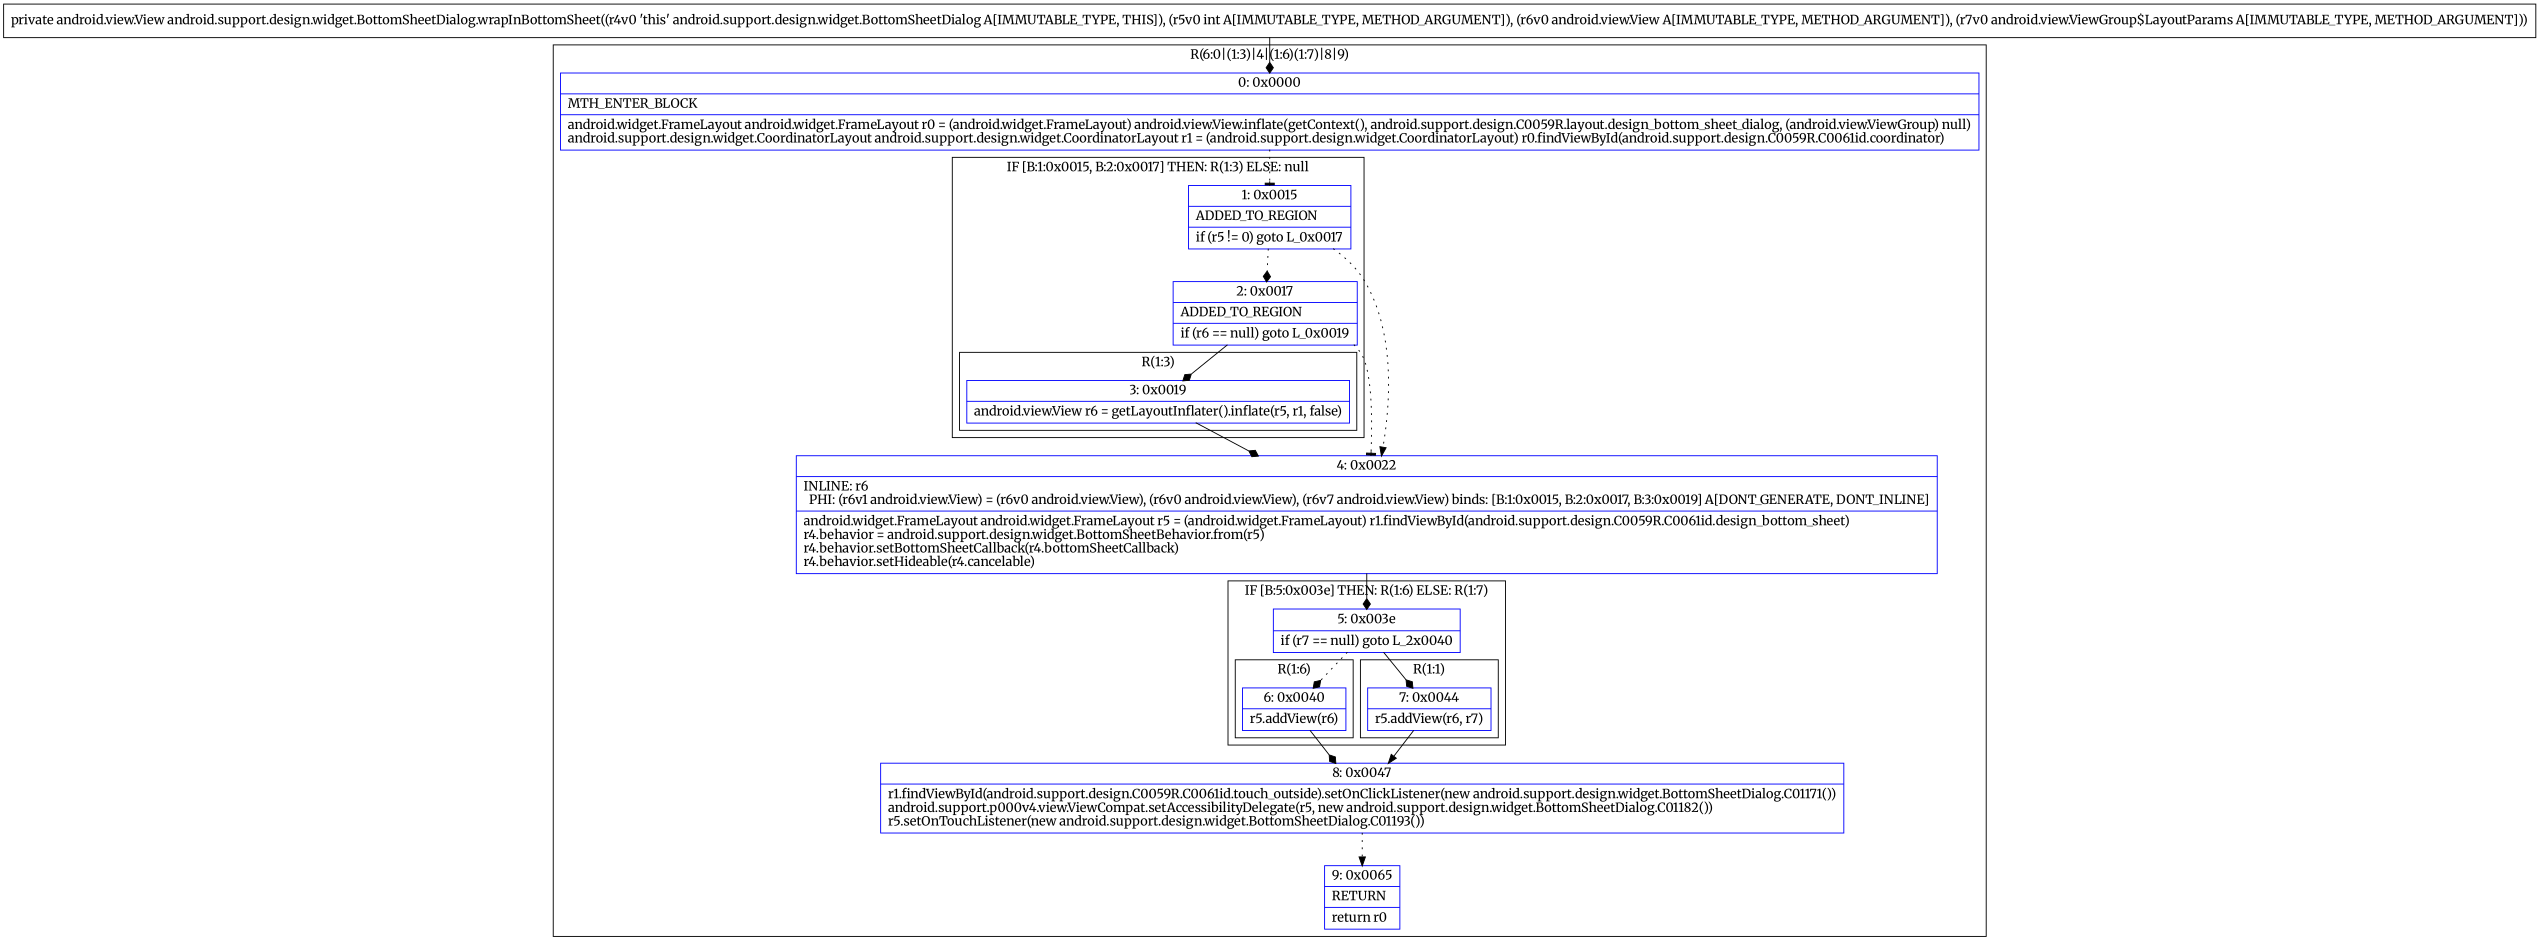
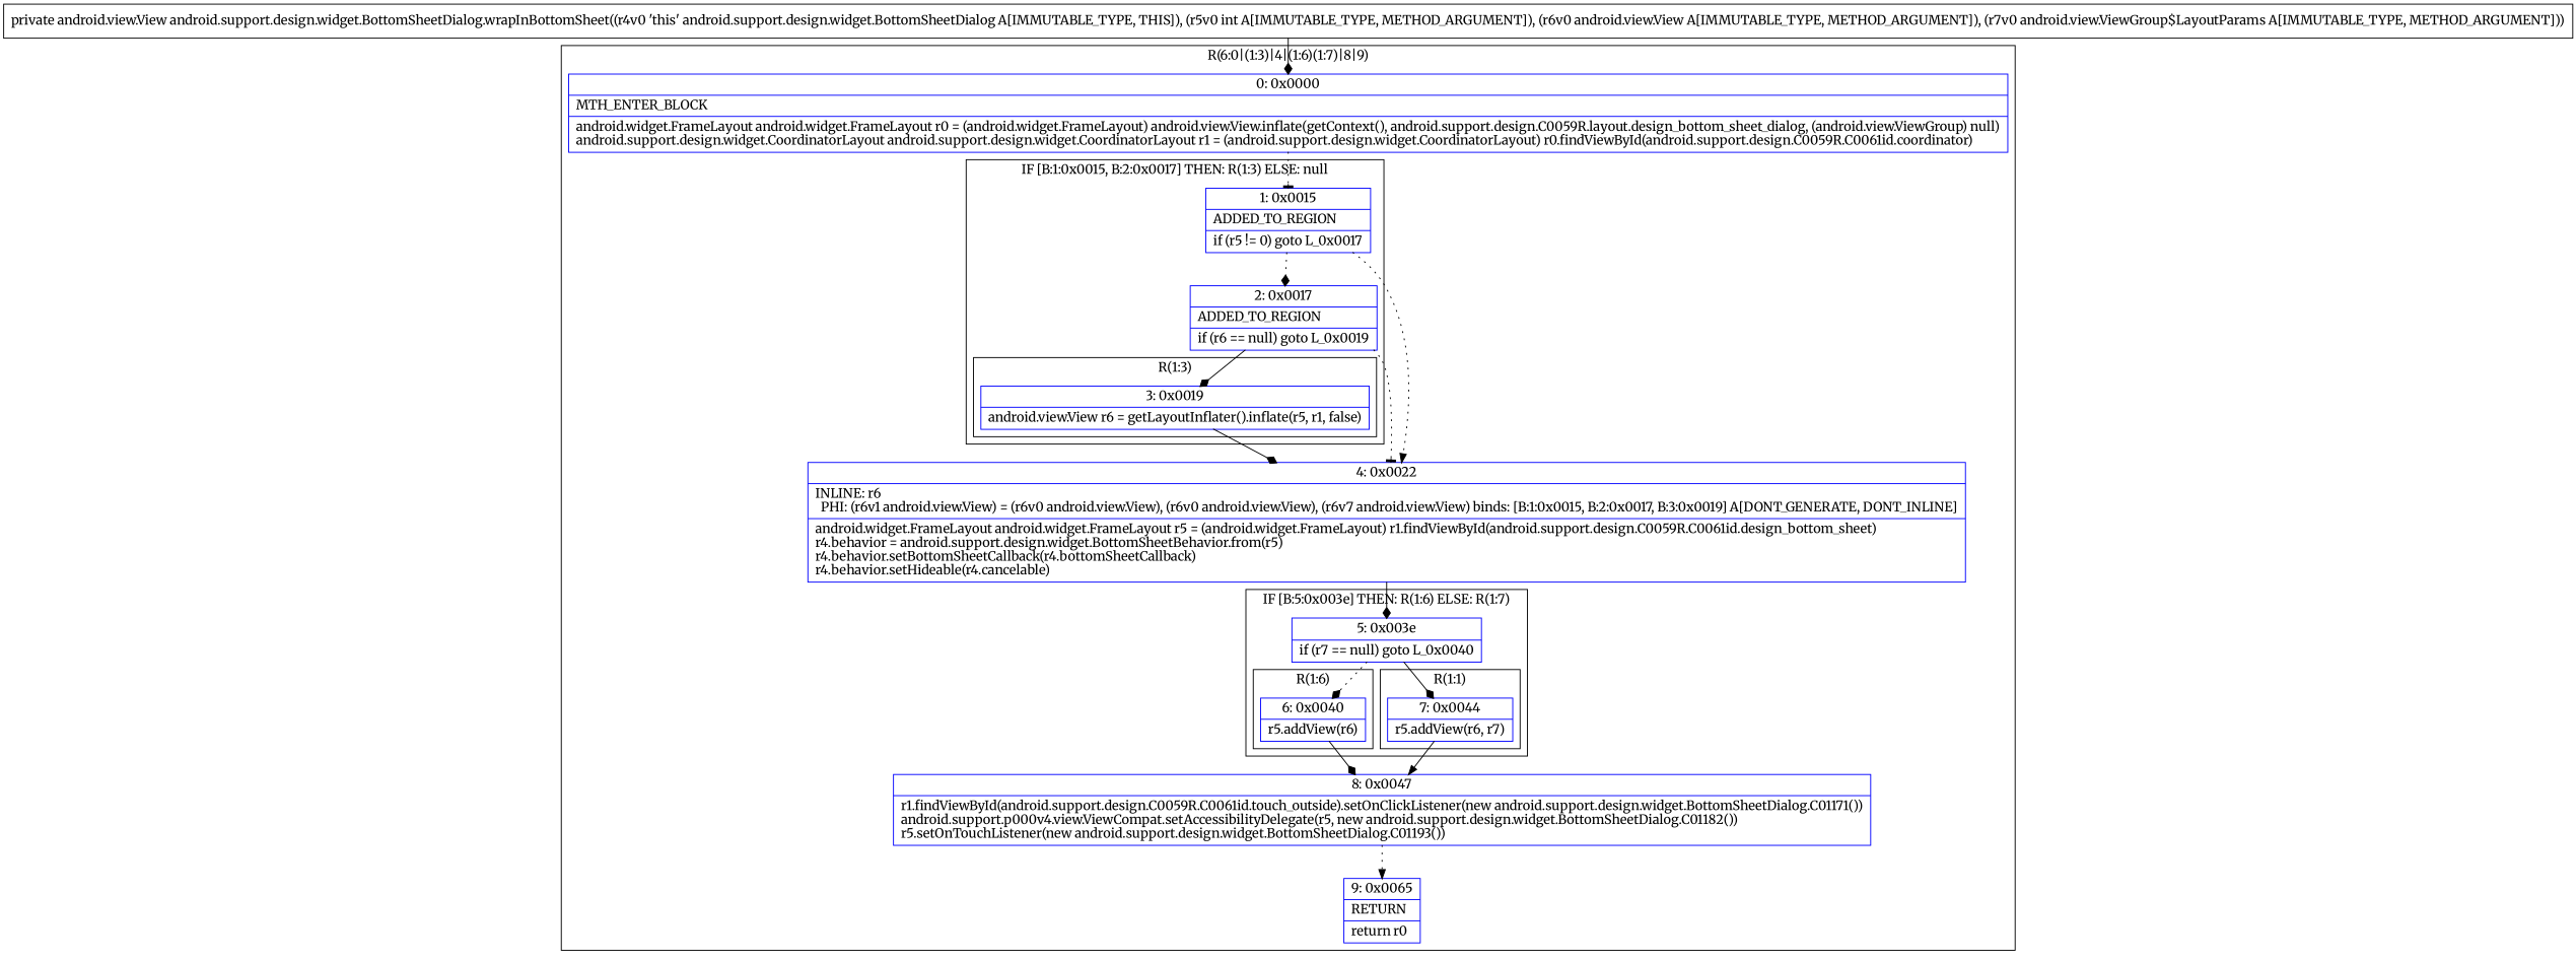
  digraph {
    fontname=Merriweather
    node [color=blue fontname=Merriweather shape=record]
    edge [arrowhead=diamond fontname=Merriweather style=solid]
    n1 [label="{3\:\ 0x0019|android.view.View r6 = getLayoutInflater().inflate(r5, r1, false)\l}"]
    n2 [label="{1\:\ 0x0015|ADDED_TO_REGION\l|if (r5 != 0) goto L_0x0017\l}"]
    n3 [label="{2\:\ 0x0017|ADDED_TO_REGION\l|if (r6 == null) goto L_0x0019\l}"]
    n4 [label="{6\:\ 0x0040|r5.addView(r6)\l}"]
    n5 [label="{7\:\ 0x0044|r5.addView(r6, r7)\l}"]
-   n6 [label="{5\:\ 0x003e|if (r7 == null) goto L_2x0040\l}"]
+   n6 [label="{5\:\ 0x003e|if (r7 == null) goto L_0x0040\l}"]
    n7 [label="{0\:\ 0x0000|MTH_ENTER_BLOCK\l|android.widget.FrameLayout android.widget.FrameLayout r0 = (android.widget.FrameLayout) android.view.View.inflate(getContext(), android.support.design.C0059R.layout.design_bottom_sheet_dialog, (android.view.ViewGroup) null)\landroid.support.design.widget.CoordinatorLayout android.support.design.widget.CoordinatorLayout r1 = (android.support.design.widget.CoordinatorLayout) r0.findViewById(android.support.design.C0059R.C0061id.coordinator)\l}"]
    n8 [label="{4\:\ 0x0022|INLINE: r6 \l  PHI: (r6v1 android.view.View) = (r6v0 android.view.View), (r6v0 android.view.View), (r6v7 android.view.View) binds: [B:1:0x0015, B:2:0x0017, B:3:0x0019] A[DONT_GENERATE, DONT_INLINE]\l|android.widget.FrameLayout android.widget.FrameLayout r5 = (android.widget.FrameLayout) r1.findViewById(android.support.design.C0059R.C0061id.design_bottom_sheet)\lr4.behavior = android.support.design.widget.BottomSheetBehavior.from(r5)\lr4.behavior.setBottomSheetCallback(r4.bottomSheetCallback)\lr4.behavior.setHideable(r4.cancelable)\l}"]
    n9 [label="{8\:\ 0x0047|r1.findViewById(android.support.design.C0059R.C0061id.touch_outside).setOnClickListener(new android.support.design.widget.BottomSheetDialog.C01171())\landroid.support.p000v4.view.ViewCompat.setAccessibilityDelegate(r5, new android.support.design.widget.BottomSheetDialog.C01182())\lr5.setOnTouchListener(new android.support.design.widget.BottomSheetDialog.C01193())\l}"]
    n10 [label="{9\:\ 0x0065|RETURN\l|return r0\l}"]
    n11 [label="{private android.view.View android.support.design.widget.BottomSheetDialog.wrapInBottomSheet((r4v0 'this' android.support.design.widget.BottomSheetDialog A[IMMUTABLE_TYPE, THIS]), (r5v0 int A[IMMUTABLE_TYPE, METHOD_ARGUMENT]), (r6v0 android.view.View A[IMMUTABLE_TYPE, METHOD_ARGUMENT]), (r7v0 android.view.ViewGroup$LayoutParams A[IMMUTABLE_TYPE, METHOD_ARGUMENT])) }" color=""]
    subgraph cluster_1 {
      label="R(6:0|(1:3)|4|(1:6)(1:7)|8|9)"
      n7
      n8
      n9
      n10
      subgraph cluster_2 {
        label="IF [B:1:0x0015, B:2:0x0017] THEN: R(1:3) ELSE: null"
        n2
        n3
        subgraph cluster_3 {
          label="R(1:3)"
          n1
        }
      }
      subgraph cluster_4 {
        label="IF [B:5:0x003e] THEN: R(1:6) ELSE: R(1:7)"
        n6
        subgraph cluster_5 {
          label="R(1:6)"
          n4
        }
        subgraph cluster_6 {
          label="R(1:1)"
          n5
        }
      }
    }
    n1 -> n8
    n2 -> n3 [style=dotted]
    n2 -> n8 [arrowhead=normal style=dotted]
    n3 -> n1
    n3 -> n8 [arrowhead=tee style=dotted]
    n4 -> n9
    n5 -> n9 [arrowhead=normal]
    n6 -> n4 [style=dotted]
    n6 -> n5
    n7 -> n2 [arrowhead=tee style=dotted]
    n8 -> n6
    n9 -> n10 [arrowhead=normal style=dotted]
    n11 -> n7
  }
